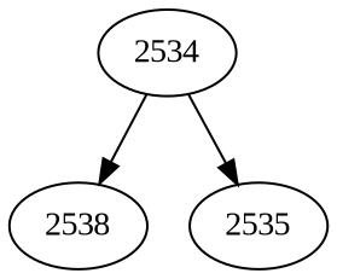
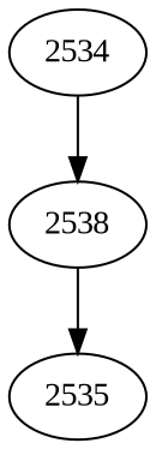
  strict digraph {
    fontname="Liberation Serif"
    node [fontname="Liberation Serif"]
    edge [fontname="Liberation Serif"]
    n1 [label=2534]
    2538
    2535
    n1 -> 2538
-   n1 -> 2535
+   2538 -> 2535
  }
